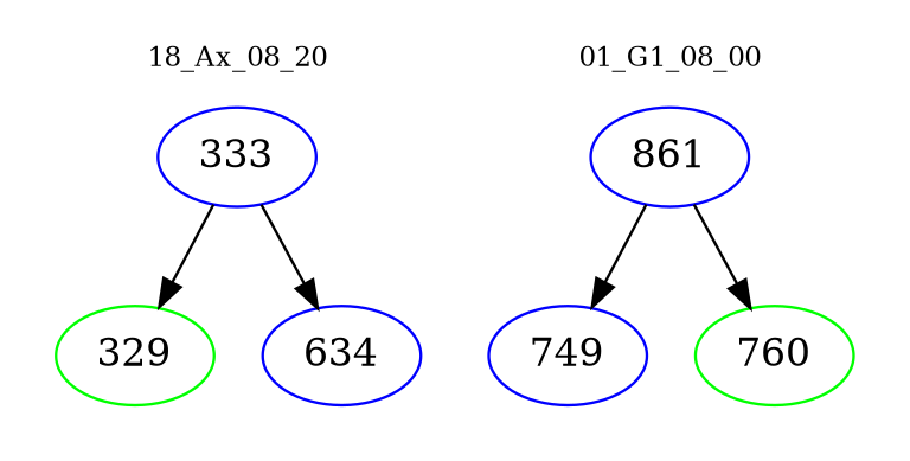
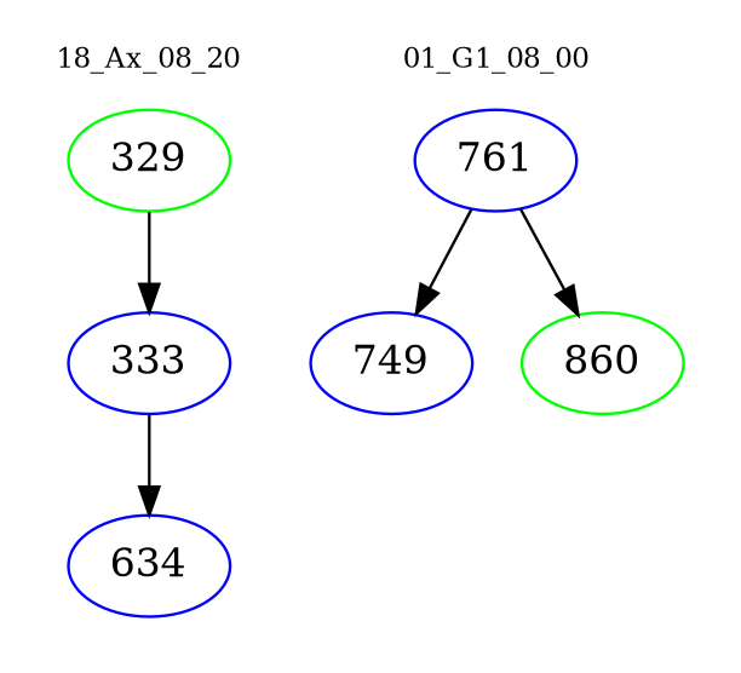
  digraph {
    node [color=blue]
    edge [color=black]
    n1 [label=333]
    n2 [color=green label=329]
    n3 [label=634]
-   n4 [label=861]
+   n4 [label=761]
    n5 [label=749]
-   n6 [color=green label=760]
+   n6 [color=green label=860]
    subgraph cluster_1 {
      color=white
      fontsize=10
      label="18_Ax_08_20"
      n1
      n2
      n3
    }
    subgraph cluster_2 {
      color=white
      fontsize=10
      label="01_G1_08_00"
      n4
      n5
      n6
    }
-   n1 -> n2
+   n2 -> n1
    n1 -> n3
    n4 -> n5
    n4 -> n6
  }
